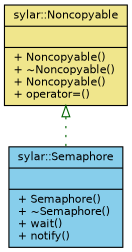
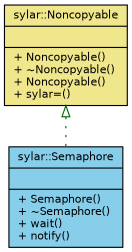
  digraph {
    node [color=black fontname=Helvetica fontsize=10 shape=record style=filled]
    n1 [fillcolor=skyblue fontcolor=black height=0.2 label="{sylar::Semaphore\n||+ Semaphore()\l+ ~Semaphore()\l+ wait()\l+ notify()\l}" width=0.4]
-   n2 [fillcolor=khaki height=0.2 label="{sylar::Noncopyable\n||+ Noncopyable()\l+ ~Noncopyable()\l+ Noncopyable()\l+ operator=()\l}" width=0.4]
+   n2 [fillcolor=khaki height=0.2 label="{sylar::Noncopyable\n||+ Noncopyable()\l+ ~Noncopyable()\l+ Noncopyable()\l+ sylar=()\l}" width=0.4]
    n2 -> n1 [arrowtail=onormal color=darkgreen dir=back fontname=Helvetica fontsize=10 labelfontname=Helvetica labelfontsize=10 style=dotted]
  }
